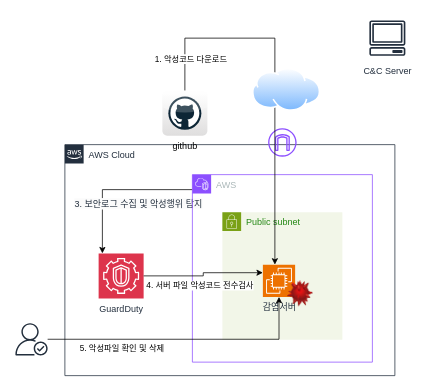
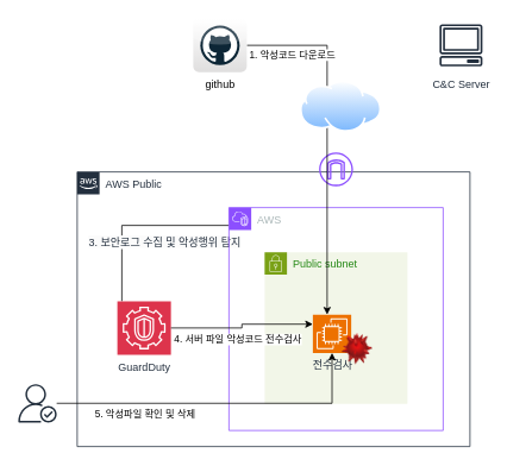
  <mxCell id="0" />
  <mxCell id="1" parent="0" />
- <mxCell id="2" value="AWS Cloud" style="points=[[0,0],[0.25,0],[0.5,0],[0.75,0],[1,0],[1,0.25],[1,0.5],[1,0.75],[1,1],[0.75,1],[0.5,1],[0.25,1],[0,1],[0,0.75],[0,0.5],[0,0.25]];outlineConnect=0;gradientColor=none;html=1;whiteSpace=wrap;fontSize=12;fontStyle=0;container=1;pointerEvents=0;collapsible=0;recursiveResize=0;shape=mxgraph.aws4.group;grIcon=mxgraph.aws4.group_aws_cloud_alt;strokeColor=#232F3E;fillColor=none;verticalAlign=top;align=left;spacingLeft=30;fontColor=#232F3E;dashed=0;" vertex="1" parent="1"><mxGeometry x="86" y="192" width="440" height="308" as="geometry" /></mxCell>
- <mxCell id="3" style="edgeStyle=orthogonalEdgeStyle;rounded=0;orthogonalLoop=1;jettySize=auto;html=1;" edge="1" parent="2" source="5" target="9"><mxGeometry relative="1" as="geometry"><Array as="points"><mxPoint x="50" y="60" /></Array></mxGeometry></mxCell>
+ <mxCell id="2" value="AWS Public" style="points=[[0,0],[0.25,0],[0.5,0],[0.75,0],[1,0],[1,0.25],[1,0.5],[1,0.75],[1,1],[0.75,1],[0.5,1],[0.25,1],[0,1],[0,0.75],[0,0.5],[0,0.25]];outlineConnect=0;gradientColor=none;html=1;whiteSpace=wrap;fontSize=12;fontStyle=0;container=1;pointerEvents=0;collapsible=0;recursiveResize=0;shape=mxgraph.aws4.group;grIcon=mxgraph.aws4.group_aws_cloud_alt;strokeColor=#232F3E;fillColor=none;verticalAlign=top;align=left;spacingLeft=30;fontColor=#232F3E;dashed=0;" vertex="1" parent="1"><mxGeometry x="86" y="192" width="440" height="308" as="geometry" /></mxCell>
+ <mxCell id="3" style="edgeStyle=orthogonalEdgeStyle;rounded=0;orthogonalLoop=1;jettySize=auto;html=1;endArrow=none;" edge="1" parent="2" source="5" target="9"><mxGeometry relative="1" as="geometry"><Array as="points"><mxPoint x="50" y="60" /></Array></mxGeometry></mxCell>
  <mxCell id="4" value="&lt;span style=&quot;color: rgb(35, 47, 62); font-size: 12px; background-color: rgb(251, 251, 251);&quot;&gt;3. 보안로그 수집 및 악성행위 탐지&lt;/span&gt;" style="edgeLabel;html=1;align=center;verticalAlign=middle;resizable=0;points=[];" vertex="1" connectable="0" parent="3"><mxGeometry x="-0.393" y="-4" relative="1" as="geometry"><mxPoint x="-11" y="22" as="offset" /></mxGeometry></mxCell>
  <mxCell id="5" value="AWS" style="points=[[0,0],[0.25,0],[0.5,0],[0.75,0],[1,0],[1,0.25],[1,0.5],[1,0.75],[1,1],[0.75,1],[0.5,1],[0.25,1],[0,1],[0,0.75],[0,0.5],[0,0.25]];outlineConnect=0;gradientColor=none;html=1;whiteSpace=wrap;fontSize=12;fontStyle=0;container=1;pointerEvents=0;collapsible=0;recursiveResize=0;shape=mxgraph.aws4.group;grIcon=mxgraph.aws4.group_vpc2;strokeColor=#8C4FFF;fillColor=none;verticalAlign=top;align=left;spacingLeft=30;fontColor=#AAB7B8;dashed=0;" vertex="1" parent="2"><mxGeometry x="170" y="40" width="240" height="250" as="geometry" /></mxCell>
  <mxCell id="6" value="Public subnet" style="points=[[0,0],[0.25,0],[0.5,0],[0.75,0],[1,0],[1,0.25],[1,0.5],[1,0.75],[1,1],[0.75,1],[0.5,1],[0.25,1],[0,1],[0,0.75],[0,0.5],[0,0.25]];outlineConnect=0;gradientColor=none;html=1;whiteSpace=wrap;fontSize=12;fontStyle=0;container=1;pointerEvents=0;collapsible=0;recursiveResize=0;shape=mxgraph.aws4.group;grIcon=mxgraph.aws4.group_security_group;grStroke=0;strokeColor=#7AA116;fillColor=#F2F6E8;verticalAlign=top;align=left;spacingLeft=30;fontColor=#248814;dashed=0;" vertex="1" parent="5"><mxGeometry x="40" y="50" width="160" height="170" as="geometry" /></mxCell>
- <mxCell id="7" value="감염서버" style="sketch=0;points=[[0,0,0],[0.25,0,0],[0.5,0,0],[0.75,0,0],[1,0,0],[0,1,0],[0.25,1,0],[0.5,1,0],[0.75,1,0],[1,1,0],[0,0.25,0],[0,0.5,0],[0,0.75,0],[1,0.25,0],[1,0.5,0],[1,0.75,0]];outlineConnect=0;fontColor=#232F3E;fillColor=#ED7100;strokeColor=#ffffff;dashed=0;verticalLabelPosition=bottom;verticalAlign=top;align=center;html=1;fontSize=12;fontStyle=0;aspect=fixed;shape=mxgraph.aws4.resourceIcon;resIcon=mxgraph.aws4.ec2;" vertex="1" parent="6"><mxGeometry x="54" y="70" width="43" height="43" as="geometry" /></mxCell>
+ <mxCell id="7" value="전수검사" style="sketch=0;points=[[0,0,0],[0.25,0,0],[0.5,0,0],[0.75,0,0],[1,0,0],[0,1,0],[0.25,1,0],[0.5,1,0],[0.75,1,0],[1,1,0],[0,0.25,0],[0,0.5,0],[0,0.75,0],[1,0.25,0],[1,0.5,0],[1,0.75,0]];outlineConnect=0;fontColor=#232F3E;fillColor=#ED7100;strokeColor=#ffffff;dashed=0;verticalLabelPosition=bottom;verticalAlign=top;align=center;html=1;fontSize=12;fontStyle=0;aspect=fixed;shape=mxgraph.aws4.resourceIcon;resIcon=mxgraph.aws4.ec2;" vertex="1" parent="6"><mxGeometry x="54" y="70" width="43" height="43" as="geometry" /></mxCell>
  <mxCell id="8" value="" style="image;html=1;image=img/lib/clip_art/computers/Virus_128x128.png" vertex="1" parent="6"><mxGeometry x="84" y="91.5" width="40" height="35" as="geometry" /></mxCell>
  <mxCell id="9" value="GuardDuty&lt;div&gt;&lt;br/&gt;&lt;/div&gt;" style="sketch=0;points=[[0,0,0],[0.25,0,0],[0.5,0,0],[0.75,0,0],[1,0,0],[0,1,0],[0.25,1,0],[0.5,1,0],[0.75,1,0],[1,1,0],[0,0.25,0],[0,0.5,0],[0,0.75,0],[1,0.25,0],[1,0.5,0],[1,0.75,0]];outlineConnect=0;fontColor=#232F3E;fillColor=#DD344C;strokeColor=#ffffff;dashed=0;verticalLabelPosition=bottom;verticalAlign=top;align=center;html=1;fontSize=12;fontStyle=0;aspect=fixed;shape=mxgraph.aws4.resourceIcon;resIcon=mxgraph.aws4.guardduty;" vertex="1" parent="2"><mxGeometry x="45" y="145" width="60" height="60" as="geometry" /></mxCell>
  <mxCell id="10" style="edgeStyle=orthogonalEdgeStyle;rounded=0;orthogonalLoop=1;jettySize=auto;html=1;entryX=0;entryY=0.25;entryDx=0;entryDy=0;entryPerimeter=0;" edge="1" parent="2" source="9" target="7"><mxGeometry relative="1" as="geometry" /></mxCell>
  <mxCell id="11" value="4. 서버 파일 악성코드 전수검사" style="edgeLabel;html=1;align=center;verticalAlign=middle;resizable=0;points=[];" vertex="1" connectable="0" parent="10"><mxGeometry x="-0.424" y="-5" relative="1" as="geometry"><mxPoint x="27" y="7" as="offset" /></mxGeometry></mxCell>
  <mxCell id="12" value="" style="sketch=0;outlineConnect=0;fontColor=#232F3E;gradientColor=none;fillColor=#8C4FFF;strokeColor=none;dashed=0;verticalLabelPosition=bottom;verticalAlign=top;align=center;html=1;fontSize=12;fontStyle=0;aspect=fixed;pointerEvents=1;shape=mxgraph.aws4.internet_gateway;" vertex="1" parent="2"><mxGeometry x="271" y="-22" width="38" height="38" as="geometry" /></mxCell>
  <mxCell id="13" style="edgeStyle=orthogonalEdgeStyle;rounded=0;orthogonalLoop=1;jettySize=auto;html=1;" edge="1" parent="1" source="15" target="7"><mxGeometry relative="1" as="geometry"><Array as="points"><mxPoint x="366" y="50" /></Array></mxGeometry></mxCell>
  <mxCell id="14" value="1. 악성코드 다운로드" style="edgeLabel;html=1;align=center;verticalAlign=middle;resizable=0;points=[];" vertex="1" connectable="0" parent="13"><mxGeometry x="-0.783" relative="1" as="geometry"><mxPoint x="7" y="10" as="offset" /></mxGeometry></mxCell>
- <mxCell id="15" value="github" style="dashed=0;outlineConnect=0;html=1;align=center;labelPosition=center;verticalLabelPosition=bottom;verticalAlign=top;shape=mxgraph.webicons.github;gradientColor=#DFDEDE" vertex="1" parent="1"><mxGeometry x="216" y="120" width="60" height="60" as="geometry" /></mxCell>
+ <mxCell id="15" value="github" style="dashed=0;outlineConnect=0;html=1;align=center;labelPosition=center;verticalLabelPosition=bottom;verticalAlign=top;shape=mxgraph.webicons.github;gradientColor=#DFDEDE" vertex="1" parent="1"><mxGeometry x="216" y="20" width="60" height="60" as="geometry" /></mxCell>
  <mxCell id="16" value="" style="group" vertex="1" connectable="0" parent="1"><mxGeometry x="486" y="20" width="60" height="60" as="geometry" /></mxCell>
  <mxCell id="17" value="C&amp;amp;C Server" style="sketch=0;outlineConnect=0;fontColor=#232F3E;gradientColor=none;strokeColor=#232F3E;fillColor=#ffffff;dashed=0;verticalLabelPosition=bottom;verticalAlign=top;align=center;html=1;fontSize=12;fontStyle=0;aspect=fixed;shape=mxgraph.aws4.resourceIcon;resIcon=mxgraph.aws4.client;" vertex="1" parent="16"><mxGeometry width="60" height="60" as="geometry" /></mxCell>
  <mxCell id="18" value="" style="shape=image;html=1;verticalAlign=top;verticalLabelPosition=bottom;labelBackgroundColor=#ffffff;imageAspect=0;aspect=fixed;image=https://cdn0.iconfinder.com/data/icons/kameleon-free-pack/110/Hacker-128.png" vertex="1" parent="16"><mxGeometry x="5" width="50" height="50" as="geometry" /></mxCell>
  <mxCell id="19" value="" style="sketch=0;outlineConnect=0;fontColor=#232F3E;gradientColor=none;fillColor=#232F3D;strokeColor=none;dashed=0;verticalLabelPosition=bottom;verticalAlign=top;align=center;html=1;fontSize=12;fontStyle=0;aspect=fixed;pointerEvents=1;shape=mxgraph.aws4.authenticated_user;" vertex="1" parent="1"><mxGeometry x="20" y="430" width="43" height="43" as="geometry" /></mxCell>
  <mxCell id="20" style="edgeStyle=orthogonalEdgeStyle;rounded=0;orthogonalLoop=1;jettySize=auto;html=1;" edge="1" parent="1" source="19" target="7"><mxGeometry relative="1" as="geometry" /></mxCell>
  <mxCell id="21" value="5. 악성파일 확인 및 삭제" style="edgeLabel;html=1;align=center;verticalAlign=middle;resizable=0;points=[];" vertex="1" connectable="0" parent="20"><mxGeometry x="-0.058" y="1" relative="1" as="geometry"><mxPoint x="-74" y="13" as="offset" /></mxGeometry></mxCell>
  <mxCell id="22" value="" style="image;aspect=fixed;perimeter=ellipsePerimeter;html=1;align=center;shadow=0;dashed=0;spacingTop=3;image=img/lib/active_directory/internet_cloud.svg;" vertex="1" parent="1"><mxGeometry x="336" y="90" width="91" height="57.33" as="geometry" /></mxCell>
